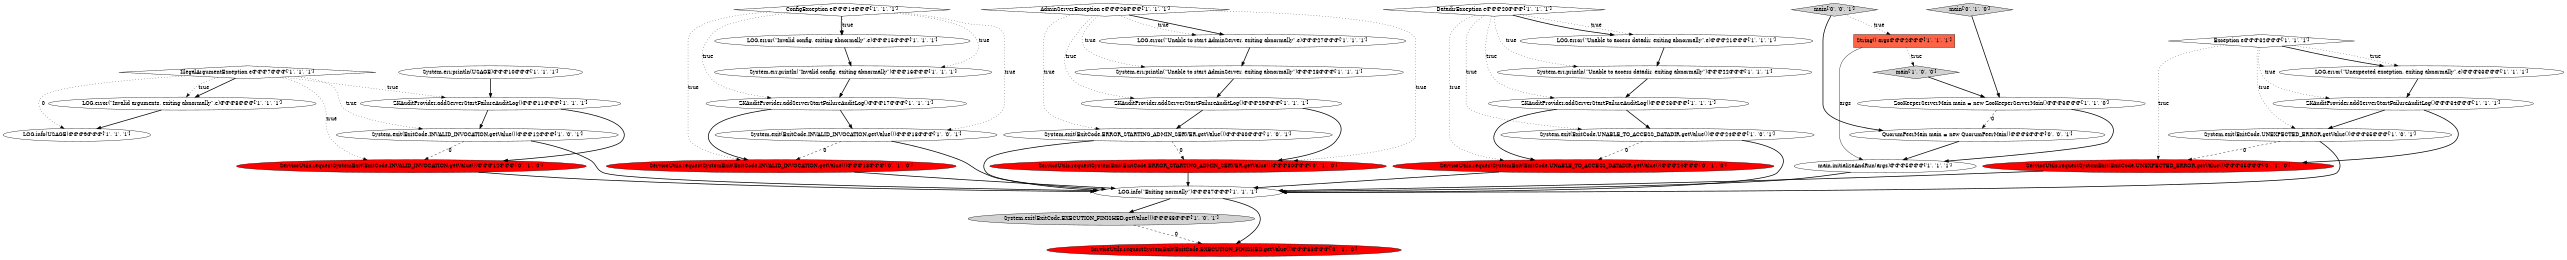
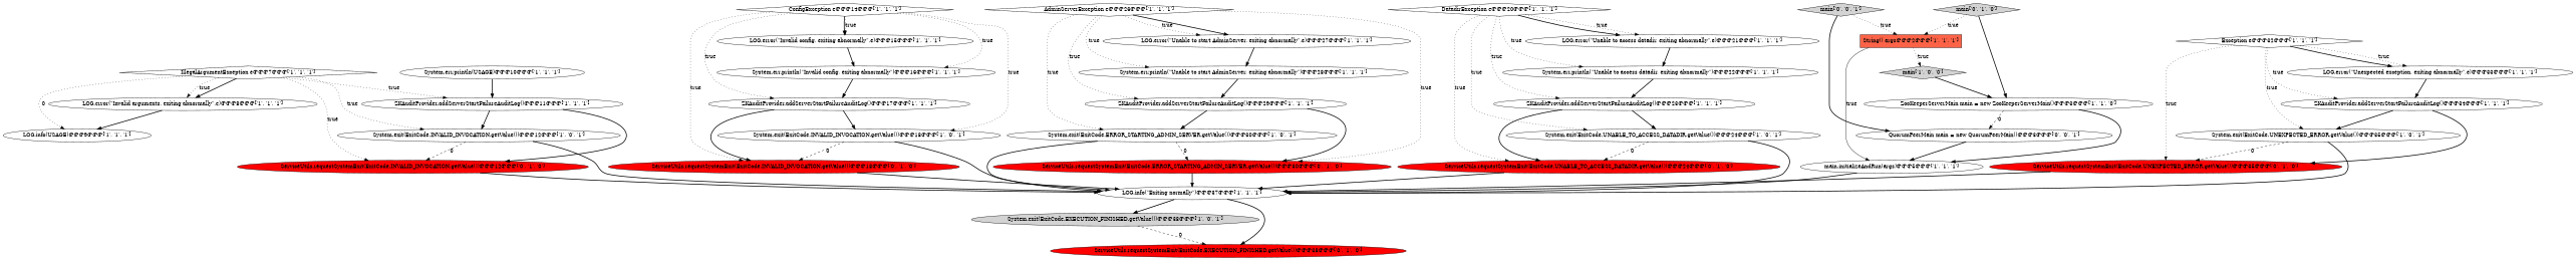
  digraph {
    node [fillcolor=white shape=ellipse style=filled]
    edge [style=bold]
    n1 [label="LOG.info(\"Exiting normally\")@@@37@@@['1', '1', '1']"]
    n2 [fillcolor=lightgray label="System.exit(ExitCode.EXECUTION_FINISHED.getValue())@@@38@@@['1', '0', '1']"]
    n3 [fillcolor=red label="ServiceUtils.requestSystemExit(ExitCode.EXECUTION_FINISHED.getValue())@@@38@@@['0', '1', '0']"]
    n4 [label="ZKAuditProvider.addServerStartFailureAuditLog()@@@11@@@['1', '1', '1']"]
    n5 [fillcolor=red label="ServiceUtils.requestSystemExit(ExitCode.INVALID_INVOCATION.getValue())@@@12@@@['0', '1', '0']"]
    n6 [label="System.exit(ExitCode.INVALID_INVOCATION.getValue())@@@12@@@['1', '0', '1']"]
    n7 [label="ConfigException e@@@14@@@['1', '1', '1']" shape=diamond]
    n8 [label="System.err.println(\"Invalid config, exiting abnormally\")@@@16@@@['1', '1', '1']"]
    n9 [label="ZKAuditProvider.addServerStartFailureAuditLog()@@@17@@@['1', '1', '1']"]
    n10 [label="System.exit(ExitCode.INVALID_INVOCATION.getValue())@@@18@@@['1', '0', '1']"]
    n11 [fillcolor=red label="ServiceUtils.requestSystemExit(ExitCode.INVALID_INVOCATION.getValue())@@@18@@@['0', '1', '0']"]
    n12 [label="LOG.error(\"Invalid config, exiting abnormally\",e)@@@15@@@['1', '1', '1']"]
    n13 [fillcolor=red label="ServiceUtils.requestSystemExit(ExitCode.ERROR_STARTING_ADMIN_SERVER.getValue())@@@30@@@['0', '1', '0']"]
    n14 [label="LOG.error(\"Unable to start AdminServer, exiting abnormally\",e)@@@27@@@['1', '1', '1']"]
    n15 [label="System.err.println(\"Unable to start AdminServer, exiting abnormally\")@@@28@@@['1', '1', '1']"]
    n16 [label="ZKAuditProvider.addServerStartFailureAuditLog()@@@29@@@['1', '1', '1']"]
    n17 [label="System.exit(ExitCode.UNABLE_TO_ACCESS_DATADIR.getValue())@@@24@@@['1', '0', '1']"]
    n18 [fillcolor=red label="ServiceUtils.requestSystemExit(ExitCode.UNABLE_TO_ACCESS_DATADIR.getValue())@@@24@@@['0', '1', '0']"]
    n19 [label="DatadirException e@@@20@@@['1', '1', '1']" shape=diamond]
    n20 [label="ZKAuditProvider.addServerStartFailureAuditLog()@@@23@@@['1', '1', '1']"]
    n21 [label="LOG.error(\"Unable to access datadir, exiting abnormally\",e)@@@21@@@['1', '1', '1']"]
    n22 [label="System.err.println(\"Unable to access datadir, exiting abnormally\")@@@22@@@['1', '1', '1']"]
    n23 [label="AdminServerException e@@@26@@@['1', '1', '1']" shape=diamond]
    n24 [label="System.exit(ExitCode.ERROR_STARTING_ADMIN_SERVER.getValue())@@@30@@@['1', '0', '1']"]
    n25 [label="System.err.println(USAGE)@@@10@@@['1', '1', '1']"]
    n26 [label="IllegalArgumentException e@@@7@@@['1', '1', '1']" shape=diamond]
    n27 [label="LOG.info(USAGE)@@@9@@@['1', '1', '1']"]
    n28 [label="LOG.error(\"Invalid arguments, exiting abnormally\",e)@@@8@@@['1', '1', '1']"]
    n29 [fillcolor=lightgray label="main['1', '0', '0']" shape=diamond]
    n30 [label="ZooKeeperServerMain main = new ZooKeeperServerMain()@@@3@@@['1', '1', '0']"]
    n31 [fillcolor=tomato label="String(( args@@@2@@@['1', '1', '1']" shape=box]
    n32 [label="main.initializeAndRun(args)@@@5@@@['1', '1', '1']"]
    n33 [label="QuorumPeerMain main = new QuorumPeerMain()@@@3@@@['0', '0', '1']"]
    n34 [fillcolor=red label="ServiceUtils.requestSystemExit(ExitCode.UNEXPECTED_ERROR.getValue())@@@35@@@['0', '1', '0']"]
    n35 [label="ZKAuditProvider.addServerStartFailureAuditLog()@@@34@@@['1', '1', '1']"]
    n36 [label="System.exit(ExitCode.UNEXPECTED_ERROR.getValue())@@@35@@@['1', '0', '1']"]
    n37 [label="Exception e@@@32@@@['1', '1', '1']" shape=diamond]
    n38 [label="LOG.error(\"Unexpected exception, exiting abnormally\",e)@@@33@@@['1', '1', '1']"]
    n39 [fillcolor=lightgray label="main['0', '1', '0']" shape=diamond]
    n40 [fillcolor=lightgray label="main['0', '0', '1']" shape=diamond]
    n1 -> n2
    n1 -> n3
    n2 -> n3 [label=0 style=dashed]
    n4 -> n5
    n4 -> n6
    n5 -> n1
    n6 -> n1
    n6 -> n5 [label=0 style=dashed]
    n7 -> n8 [label=true style=dotted]
    n7 -> n9 [label=true style=dotted]
    n7 -> n10 [label=true style=dotted]
    n7 -> n11 [label=true style=dotted]
    n7 -> n12
    n7 -> n12 [label=true style=dotted]
    n8 -> n9
    n9 -> n10
    n9 -> n11
    n10 -> n1
    n10 -> n11 [label=0 style=dashed]
    n11 -> n1
    n12 -> n8
    n13 -> n1
    n14 -> n15
    n15 -> n16
    n16 -> n13
    n16 -> n24
    n17 -> n1
    n17 -> n18 [label=0 style=dashed]
    n18 -> n1
    n19 -> n17 [label=true style=dotted]
    n19 -> n18 [label=true style=dotted]
    n19 -> n20 [label=true style=dotted]
    n19 -> n21 [label=true style=dotted]
    n19 -> n21
    n19 -> n22 [label=true style=dotted]
    n20 -> n17
    n20 -> n18
    n21 -> n22
    n22 -> n20
    n23 -> n13 [label=true style=dotted]
    n23 -> n14
    n23 -> n14 [label=true style=dotted]
    n23 -> n15 [label=true style=dotted]
    n23 -> n16 [label=true style=dotted]
    n23 -> n24 [label=true style=dotted]
    n24 -> n1
    n24 -> n13 [label=0 style=dashed]
    n25 -> n4
    n26 -> n4 [label=true style=dotted]
    n26 -> n5 [label=true style=dotted]
    n26 -> n6 [label=true style=dotted]
    n26 -> n27 [label=0 style=dotted]
    n26 -> n28
    n26 -> n28 [label=true style=dotted]
    n28 -> n27
    n29 -> n30
    n30 -> n32
    n30 -> n33 [label=0 style=dashed]
    n31 -> n29 [label=true style=dotted]
-   n31 -> n32 [label=args style=solid]
+   n31 -> n32 [label=true style=solid]
    n32 -> n1
    n33 -> n32
    n34 -> n1
    n35 -> n34
    n35 -> n36
    n36 -> n1
    n36 -> n34 [label=0 style=dashed]
    n37 -> n34 [label=true style=dotted]
    n37 -> n35 [label=true style=dotted]
    n37 -> n36 [label=true style=dotted]
    n37 -> n38 [label=true style=dotted]
    n37 -> n38
    n38 -> n35
    n39 -> n30
+   n39 -> n31 [label=true style=dotted]
    n40 -> n31 [label=true style=dotted]
    n40 -> n33
  }
